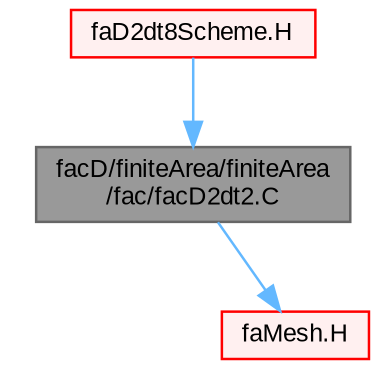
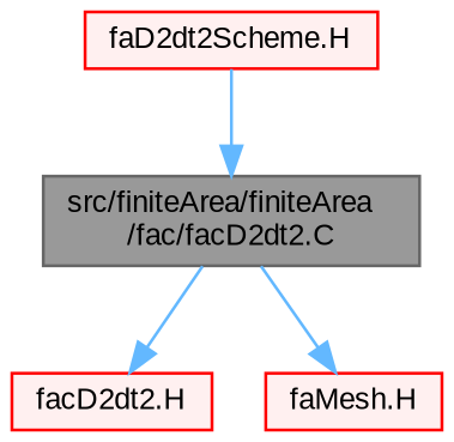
  digraph {
    fontname="Liberation Sans"
    node [color=red fillcolor="#FFF0F0" fontname="Liberation Sans" fontsize=10 shape=box style=filled]
    edge [color=steelblue1 fontname="Liberation Sans" fontsize=10 labelfontname=Helvetica labelfontsize=10 style=solid]
-   n1 [color=gray40 fillcolor=grey60 fontcolor=black height=0.2 label="facD/finiteArea/finiteArea\l/fac/facD2dt2.C" width=0.4]
+   n1 [color=gray40 fillcolor=grey60 fontcolor=black height=0.2 label="src/finiteArea/finiteArea\l/fac/facD2dt2.C" width=0.4]
+   n2 [height=0.2 label="facD2dt2.H" width=0.4]
    n3 [height=0.2 label="faMesh.H" width=0.4]
-   n4 [height=0.2 label="faD2dt8Scheme.H" width=0.4]
+   n4 [height=0.2 label="faD2dt2Scheme.H" width=0.4]
+   n1 -> n2
    n1 -> n3
    n4 -> n1
  }
